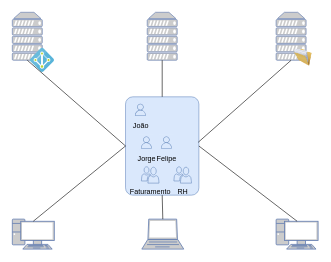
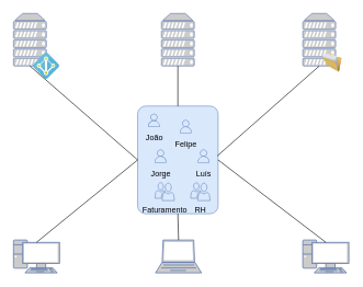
  <mxCell id="0" />
  <mxCell id="1" parent="0" />
  <mxCell id="2" value="" style="fontColor=#0066CC;verticalAlign=top;verticalLabelPosition=bottom;labelPosition=center;align=center;html=1;outlineConnect=0;fillColor=#CCCCCC;strokeColor=#6881B3;gradientColor=none;gradientDirection=north;strokeWidth=2;shape=mxgraph.networks.pc;" vertex="1" parent="1"><mxGeometry x="20" y="365" width="70" height="50" as="geometry" /></mxCell>
  <mxCell id="3" value="" style="fontColor=#0066CC;verticalAlign=top;verticalLabelPosition=bottom;labelPosition=center;align=center;html=1;outlineConnect=0;fillColor=#CCCCCC;strokeColor=#6881B3;gradientColor=none;gradientDirection=north;strokeWidth=2;shape=mxgraph.networks.laptop;" vertex="1" parent="1"><mxGeometry x="236" y="365" width="70" height="50" as="geometry" /></mxCell>
  <mxCell id="4" value="" style="fontColor=#0066CC;verticalAlign=top;verticalLabelPosition=bottom;labelPosition=center;align=center;html=1;outlineConnect=0;fillColor=#CCCCCC;strokeColor=#6881B3;gradientColor=none;gradientDirection=north;strokeWidth=2;shape=mxgraph.networks.pc;" vertex="1" parent="1"><mxGeometry x="460" y="365" width="70" height="50" as="geometry" /></mxCell>
  <mxCell id="5" value="" style="group" vertex="1" connectable="0" parent="1"><mxGeometry x="20" y="20" width="70" height="100" as="geometry" /></mxCell>
  <mxCell id="6" value="" style="fontColor=#0066CC;verticalAlign=top;verticalLabelPosition=bottom;labelPosition=center;align=center;html=1;outlineConnect=0;fillColor=#CCCCCC;strokeColor=#6881B3;gradientColor=none;gradientDirection=north;strokeWidth=2;shape=mxgraph.networks.server;" vertex="1" parent="5"><mxGeometry width="50" height="80" as="geometry" /></mxCell>
  <mxCell id="7" value="" style="image;sketch=0;aspect=fixed;html=1;points=[];align=center;fontSize=12;image=img/lib/mscae/Active_Directory.svg;" vertex="1" parent="5"><mxGeometry x="30" y="60" width="40" height="40" as="geometry" /></mxCell>
  <mxCell id="8" value="" style="group" vertex="1" connectable="0" parent="1"><mxGeometry x="218.81" y="161" width="112.37" height="164" as="geometry" /></mxCell>
  <mxCell id="9" value="" style="rounded=1;arcSize=10;strokeColor=#6c8ebf;fillColor=#dae8fc;" vertex="1" parent="8"><mxGeometry x="-10" width="122.37" height="164" as="geometry" /></mxCell>
  <mxCell id="10" value="João" style="sketch=0;outlineConnect=0;strokeColor=#6c8ebf;fillColor=#dae8fc;dashed=0;verticalLabelPosition=bottom;verticalAlign=top;align=center;html=1;fontSize=12;fontStyle=0;aspect=fixed;shape=mxgraph.aws4.resourceIcon;resIcon=mxgraph.aws4.user;" vertex="1" parent="8"><mxGeometry x="2.3" y="9.111" width="25.017" height="25.017" as="geometry" /></mxCell>
  <mxCell id="11" value="Jorge" style="sketch=0;outlineConnect=0;strokeColor=#6c8ebf;fillColor=#dae8fc;dashed=0;verticalLabelPosition=bottom;verticalAlign=top;align=center;html=1;fontSize=12;fontStyle=0;aspect=fixed;shape=mxgraph.aws4.resourceIcon;resIcon=mxgraph.aws4.user;" vertex="1" parent="8"><mxGeometry x="12.3" y="63.55" width="25.017" height="25.017" as="geometry" /></mxCell>
- <mxCell id="12" value="Felipe" style="sketch=0;outlineConnect=0;strokeColor=#6c8ebf;fillColor=#dae8fc;dashed=0;verticalLabelPosition=bottom;verticalAlign=top;align=center;html=1;fontSize=12;fontStyle=0;aspect=fixed;shape=mxgraph.aws4.resourceIcon;resIcon=mxgraph.aws4.user;" vertex="1" parent="8"><mxGeometry x="45.657" y="63.55" width="25.017" height="25.017" as="geometry" /></mxCell>
+ <mxCell id="12" value="Felipe" style="sketch=0;outlineConnect=0;strokeColor=#6c8ebf;fillColor=#dae8fc;dashed=0;verticalLabelPosition=bottom;verticalAlign=top;align=center;html=1;fontSize=12;fontStyle=0;aspect=fixed;shape=mxgraph.aws4.resourceIcon;resIcon=mxgraph.aws4.user;" vertex="1" parent="8"><mxGeometry x="50.657" y="18.55" width="25.017" height="25.017" as="geometry" /></mxCell>
+ <mxCell id="13" value="Luís" style="sketch=0;outlineConnect=0;strokeColor=#6c8ebf;fillColor=#dae8fc;dashed=0;verticalLabelPosition=bottom;verticalAlign=top;align=center;html=1;fontSize=12;fontStyle=0;aspect=fixed;shape=mxgraph.aws4.resourceIcon;resIcon=mxgraph.aws4.user;" vertex="1" parent="8"><mxGeometry x="77.763" y="63.55" width="25.017" height="25.017" as="geometry" /></mxCell>
  <mxCell id="14" value="Faturamento" style="sketch=0;pointerEvents=1;shadow=0;dashed=0;html=1;strokeColor=#6c8ebf;labelPosition=center;verticalLabelPosition=bottom;verticalAlign=top;align=center;fillColor=#dae8fc;shape=mxgraph.mscae.intune.user_group" vertex="1" parent="8"><mxGeometry x="16.47" y="116.622" width="29.395" height="27.333" as="geometry" /></mxCell>
  <mxCell id="15" value="RH" style="sketch=0;pointerEvents=1;shadow=0;dashed=0;html=1;strokeColor=#6c8ebf;labelPosition=center;verticalLabelPosition=bottom;verticalAlign=top;align=center;fillColor=#dae8fc;shape=mxgraph.mscae.intune.user_group" vertex="1" parent="8"><mxGeometry x="70.674" y="116.622" width="29.395" height="27.333" as="geometry" /></mxCell>
  <mxCell id="16" value="" style="group" vertex="1" connectable="0" parent="1"><mxGeometry x="245" y="20" width="70" height="100" as="geometry" /></mxCell>
  <mxCell id="17" value="" style="fontColor=#0066CC;verticalAlign=top;verticalLabelPosition=bottom;labelPosition=center;align=center;html=1;outlineConnect=0;fillColor=#CCCCCC;strokeColor=#6881B3;gradientColor=none;gradientDirection=north;strokeWidth=2;shape=mxgraph.networks.server;" vertex="1" parent="16"><mxGeometry width="50" height="80" as="geometry" /></mxCell>
  <mxCell id="18" value="" style="group" vertex="1" connectable="0" parent="1"><mxGeometry x="460" y="20" width="70" height="100" as="geometry" /></mxCell>
  <mxCell id="19" value="" style="fontColor=#0066CC;verticalAlign=top;verticalLabelPosition=bottom;labelPosition=center;align=center;html=1;outlineConnect=0;fillColor=#CCCCCC;strokeColor=#6881B3;gradientColor=none;gradientDirection=north;strokeWidth=2;shape=mxgraph.networks.server;" vertex="1" parent="18"><mxGeometry width="50" height="80" as="geometry" /></mxCell>
  <mxCell id="20" value="" style="image;html=1;image=img/lib/clip_art/general/Full_Folder_128x128.png" vertex="1" parent="18"><mxGeometry x="30" y="55" width="30" height="40" as="geometry" /></mxCell>
  <mxCell id="21" value="" style="endArrow=none;html=1;rounded=0;entryX=0.5;entryY=1;entryDx=0;entryDy=0;entryPerimeter=0;exitX=0.99;exitY=0.463;exitDx=0;exitDy=0;exitPerimeter=0;" edge="1" parent="1" source="9" target="19"><mxGeometry width="50" height="50" relative="1" as="geometry"><mxPoint x="260" y="305" as="sourcePoint" /><mxPoint x="310" y="255" as="targetPoint" /></mxGeometry></mxCell>
  <mxCell id="22" value="" style="endArrow=none;html=1;rounded=0;entryX=0.5;entryY=0;entryDx=0;entryDy=0;entryPerimeter=0;exitX=0.5;exitY=1;exitDx=0;exitDy=0;" edge="1" parent="1" source="9" target="3"><mxGeometry width="50" height="50" relative="1" as="geometry"><mxPoint x="260" y="305" as="sourcePoint" /><mxPoint x="310" y="255" as="targetPoint" /></mxGeometry></mxCell>
  <mxCell id="23" value="" style="endArrow=none;html=1;rounded=0;entryX=1;entryY=0.5;entryDx=0;entryDy=0;exitX=0.5;exitY=0.07;exitDx=0;exitDy=0;exitPerimeter=0;" edge="1" parent="1" source="4" target="9"><mxGeometry width="50" height="50" relative="1" as="geometry"><mxPoint x="260" y="305" as="sourcePoint" /><mxPoint x="310" y="255" as="targetPoint" /></mxGeometry></mxCell>
  <mxCell id="24" value="" style="endArrow=none;html=1;rounded=0;entryX=0.5;entryY=0;entryDx=0;entryDy=0;exitX=0.5;exitY=1;exitDx=0;exitDy=0;exitPerimeter=0;" edge="1" parent="1" source="17" target="9"><mxGeometry width="50" height="50" relative="1" as="geometry"><mxPoint x="270" y="105" as="sourcePoint" /><mxPoint x="310" y="255" as="targetPoint" /></mxGeometry></mxCell>
  <mxCell id="25" value="" style="endArrow=none;html=1;rounded=0;exitX=0;exitY=0.5;exitDx=0;exitDy=0;entryX=0.5;entryY=1;entryDx=0;entryDy=0;entryPerimeter=0;" edge="1" parent="1" source="9" target="6"><mxGeometry width="50" height="50" relative="1" as="geometry"><mxPoint x="0" y="150" as="sourcePoint" /><mxPoint x="40" y="165" as="targetPoint" /></mxGeometry></mxCell>
  <mxCell id="26" value="" style="endArrow=none;html=1;rounded=0;entryX=0;entryY=0.5;entryDx=0;entryDy=0;exitX=0.5;exitY=0.07;exitDx=0;exitDy=0;exitPerimeter=0;" edge="1" parent="1" source="2" target="9"><mxGeometry width="50" height="50" relative="1" as="geometry"><mxPoint x="260" y="305" as="sourcePoint" /><mxPoint x="310" y="255" as="targetPoint" /></mxGeometry></mxCell>
